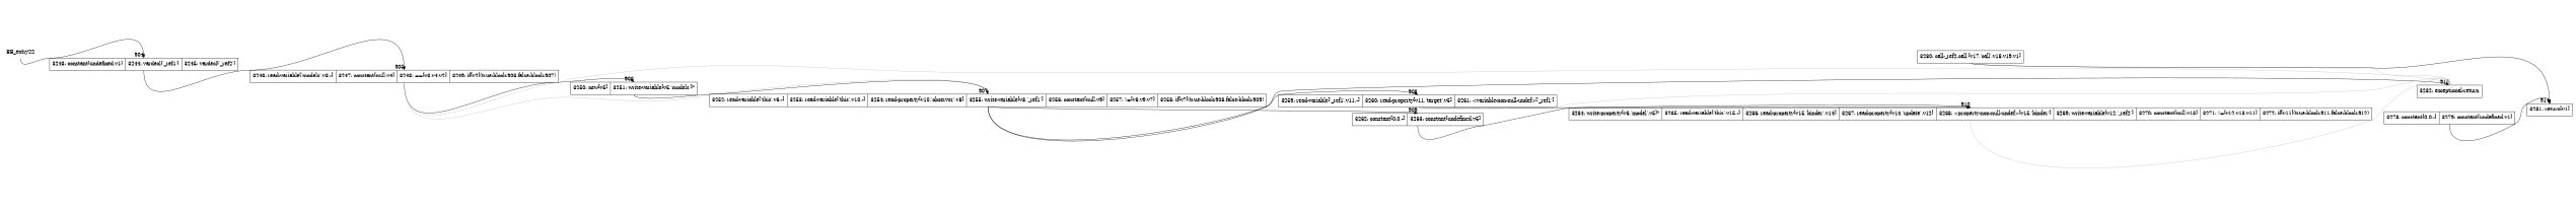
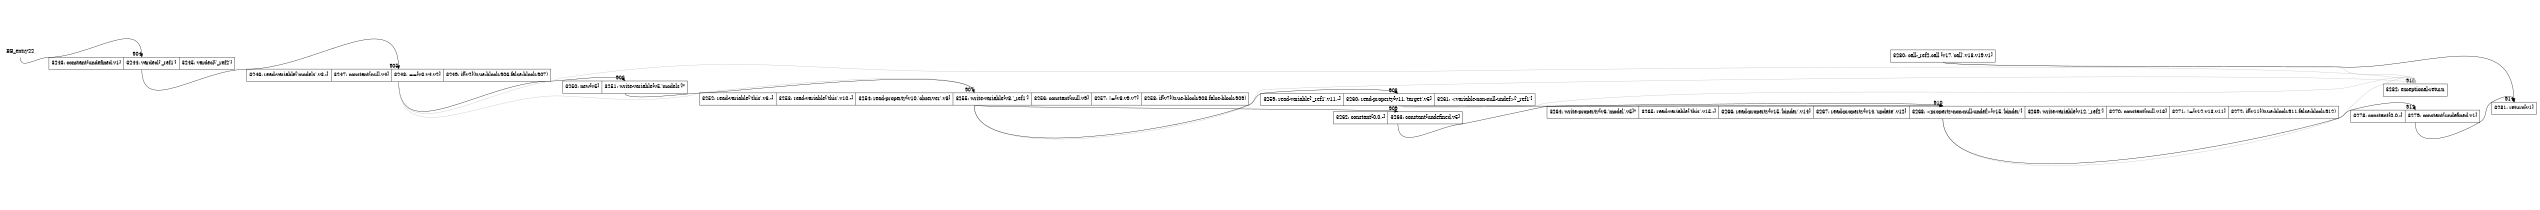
  digraph {
    rankdir=LR
    node [shape=record]
    edge [headport=n tailport=s]
    n1 [label=BB_entry22 shape=none]
    n2 [label="{3243: constant[undefined,v1]|3244: vardecl['_ref1']|3245: vardecl['_ref2']}"]
    n3 [label="{3246: read-variable['models',v3,-]|3247: constant[null,v4]|3248: ==[v3,v4,v2]|3249: if[v2](true-block:906,false-block:907)}"]
    n4 [label="{3250: new[v5]|3251: write-variable[v5,'models']*}"]
    n5 [label="{3252: read-variable['this',v6,-]|3253: read-variable['this',v10,-]|3254: read-property[v10,'observer',v8]|3255: write-variable[v8,'_ref1']|3256: constant[null,v9]|3257: !=[v8,v9,v7]|3258: if[v7](true-block:908,false-block:909)}"]
    n6 [label="{3282: exceptional-return}"]
    n7 [label="{3259: read-variable['_ref1',v11,-]|3260: read-property[v11,'target',v5]|3261: \<variable-non-null-undef\>['_ref1']}"]
    n8 [label="{3262: constant[0.0,-]|3263: constant[undefined,v5]}"]
    n9 [label="{3264: write-property[v6,'model',v5]*|3265: read-variable['this',v15,-]|3266: read-property[v15,'binder',v14]|3267: read-property[v14,'update',v12]|3268: \<property-non-null-undef\>[v15,'binder']|3269: write-variable[v12,'_ref2']|3270: constant[null,v13]|3271: !=[v12,v13,v11]|3272: if[v11](true-block:911,false-block:912)}"]
    n10 [label="{3278: constant[0.0,-]|3279: constant[undefined,v1]}"]
    n11 [label="{3281: return[v1]}"]
    n12 [label="{3280: call-_ref2.call [v17,'call',v18,v19,v1]}"]
    n1 -> n2 [headlabel="    904"]
    n2 -> n3 [headlabel="      905"]
    n3 -> n4 [headlabel="      906"]
    n3 -> n5 [color=gray headlabel="      907"]
    n3 -> n6 [color=gray headlabel="      915"]
    n4 -> n5
-   n5 -> n6 [color=black]
+   n5 -> n6 [color=gray]
    n5 -> n7 [headlabel="      908"]
    n5 -> n8 [headlabel="      909"]
    n7 -> n6 [color=gray]
    n7 -> n9 [headlabel="      910"]
    n8 -> n9
    n9 -> n6 [color=gray]
+   n9 -> n10 [headlabel="      912"]
    n10 -> n11 [headlabel="      914"]
    n12 -> n6 [color=gray]
    n12 -> n11
  }
